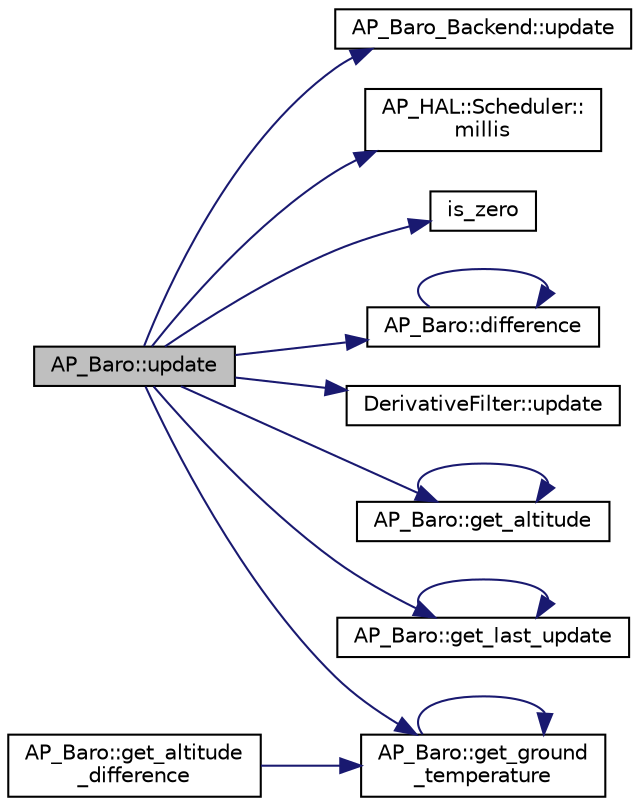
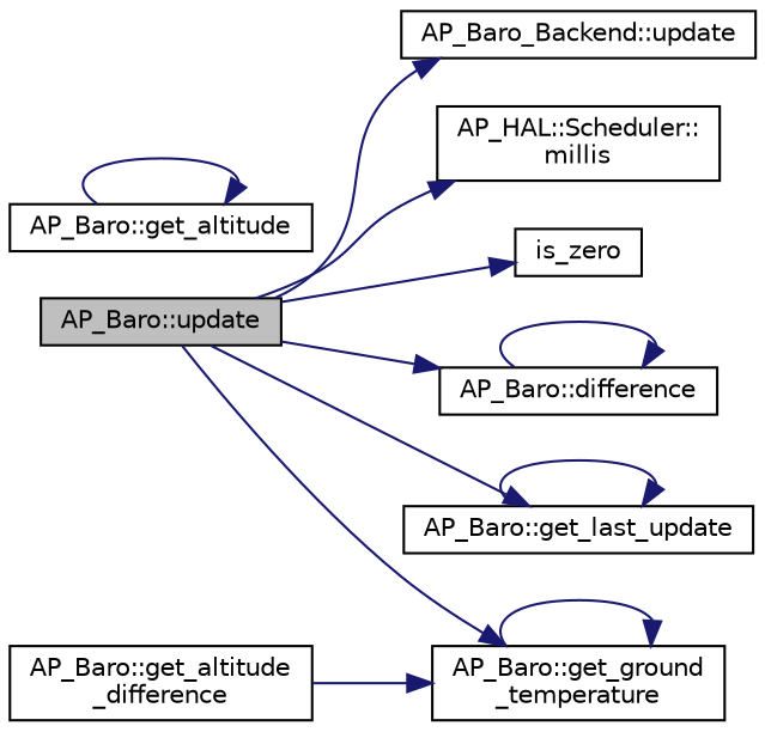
  digraph {
    rankdir=LR
    node [color=black fillcolor=white fontname=Helvetica fontsize=10 shape=record style=filled]
    edge [color=midnightblue fontname=Helvetica fontsize=10 labelfontname=Helvetica labelfontsize=10 style=solid]
    n1 [fillcolor=grey75 fontcolor=black height=0.2 label="AP_Baro::update" width=0.4]
    n2 [height=0.2 label="AP_Baro_Backend::update" width=0.4]
    n3 [height=0.2 label="AP_HAL::Scheduler::\lmillis" width=0.4]
    n4 [height=0.2 label=is_zero width=0.4]
    n5 [height=0.2 label="AP_Baro::difference" width=0.4]
-   n6 [height=0.2 label="DerivativeFilter::update" width=0.4]
    n7 [height=0.2 label="AP_Baro::get_altitude" width=0.4]
    n8 [height=0.2 label="AP_Baro::get_last_update" width=0.4]
    n9 [height=0.2 label="AP_Baro::get_ground\l_temperature" width=0.4]
    n10 [height=0.2 label="AP_Baro::get_altitude\l_difference" width=0.4]
    n1 -> n2
    n1 -> n3
    n1 -> n4
    n1 -> n5
-   n1 -> n6
-   n1 -> n7
    n1 -> n8
    n1 -> n9
    n5 -> n5
    n7 -> n7
    n8 -> n8
    n9 -> n9
    n10 -> n9
  }
